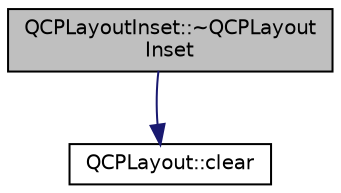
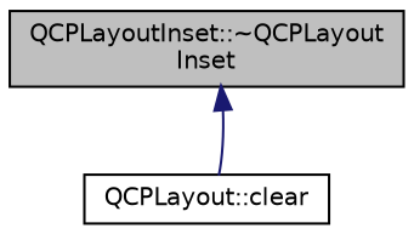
  digraph {
    rankdir=TB
    node [color=black fontname=Helvetica fontsize=10 shape=record style=filled]
    n1 [fillcolor=grey75 fontcolor=black height=0.2 label="QCPLayoutInset::~QCPLayout\lInset" width=0.4]
    n2 [fillcolor=white height=0.2 label="QCPLayout::clear" width=0.4]
-   n1 -> n2 [color=midnightblue fontname=Helvetica fontsize=10 labelfontname=Helvetica labelfontsize=10 style=solid]
+   n2 -> n1 [color=midnightblue fontname=Helvetica fontsize=10 labelfontname=Helvetica labelfontsize=10 style=solid]
  }
